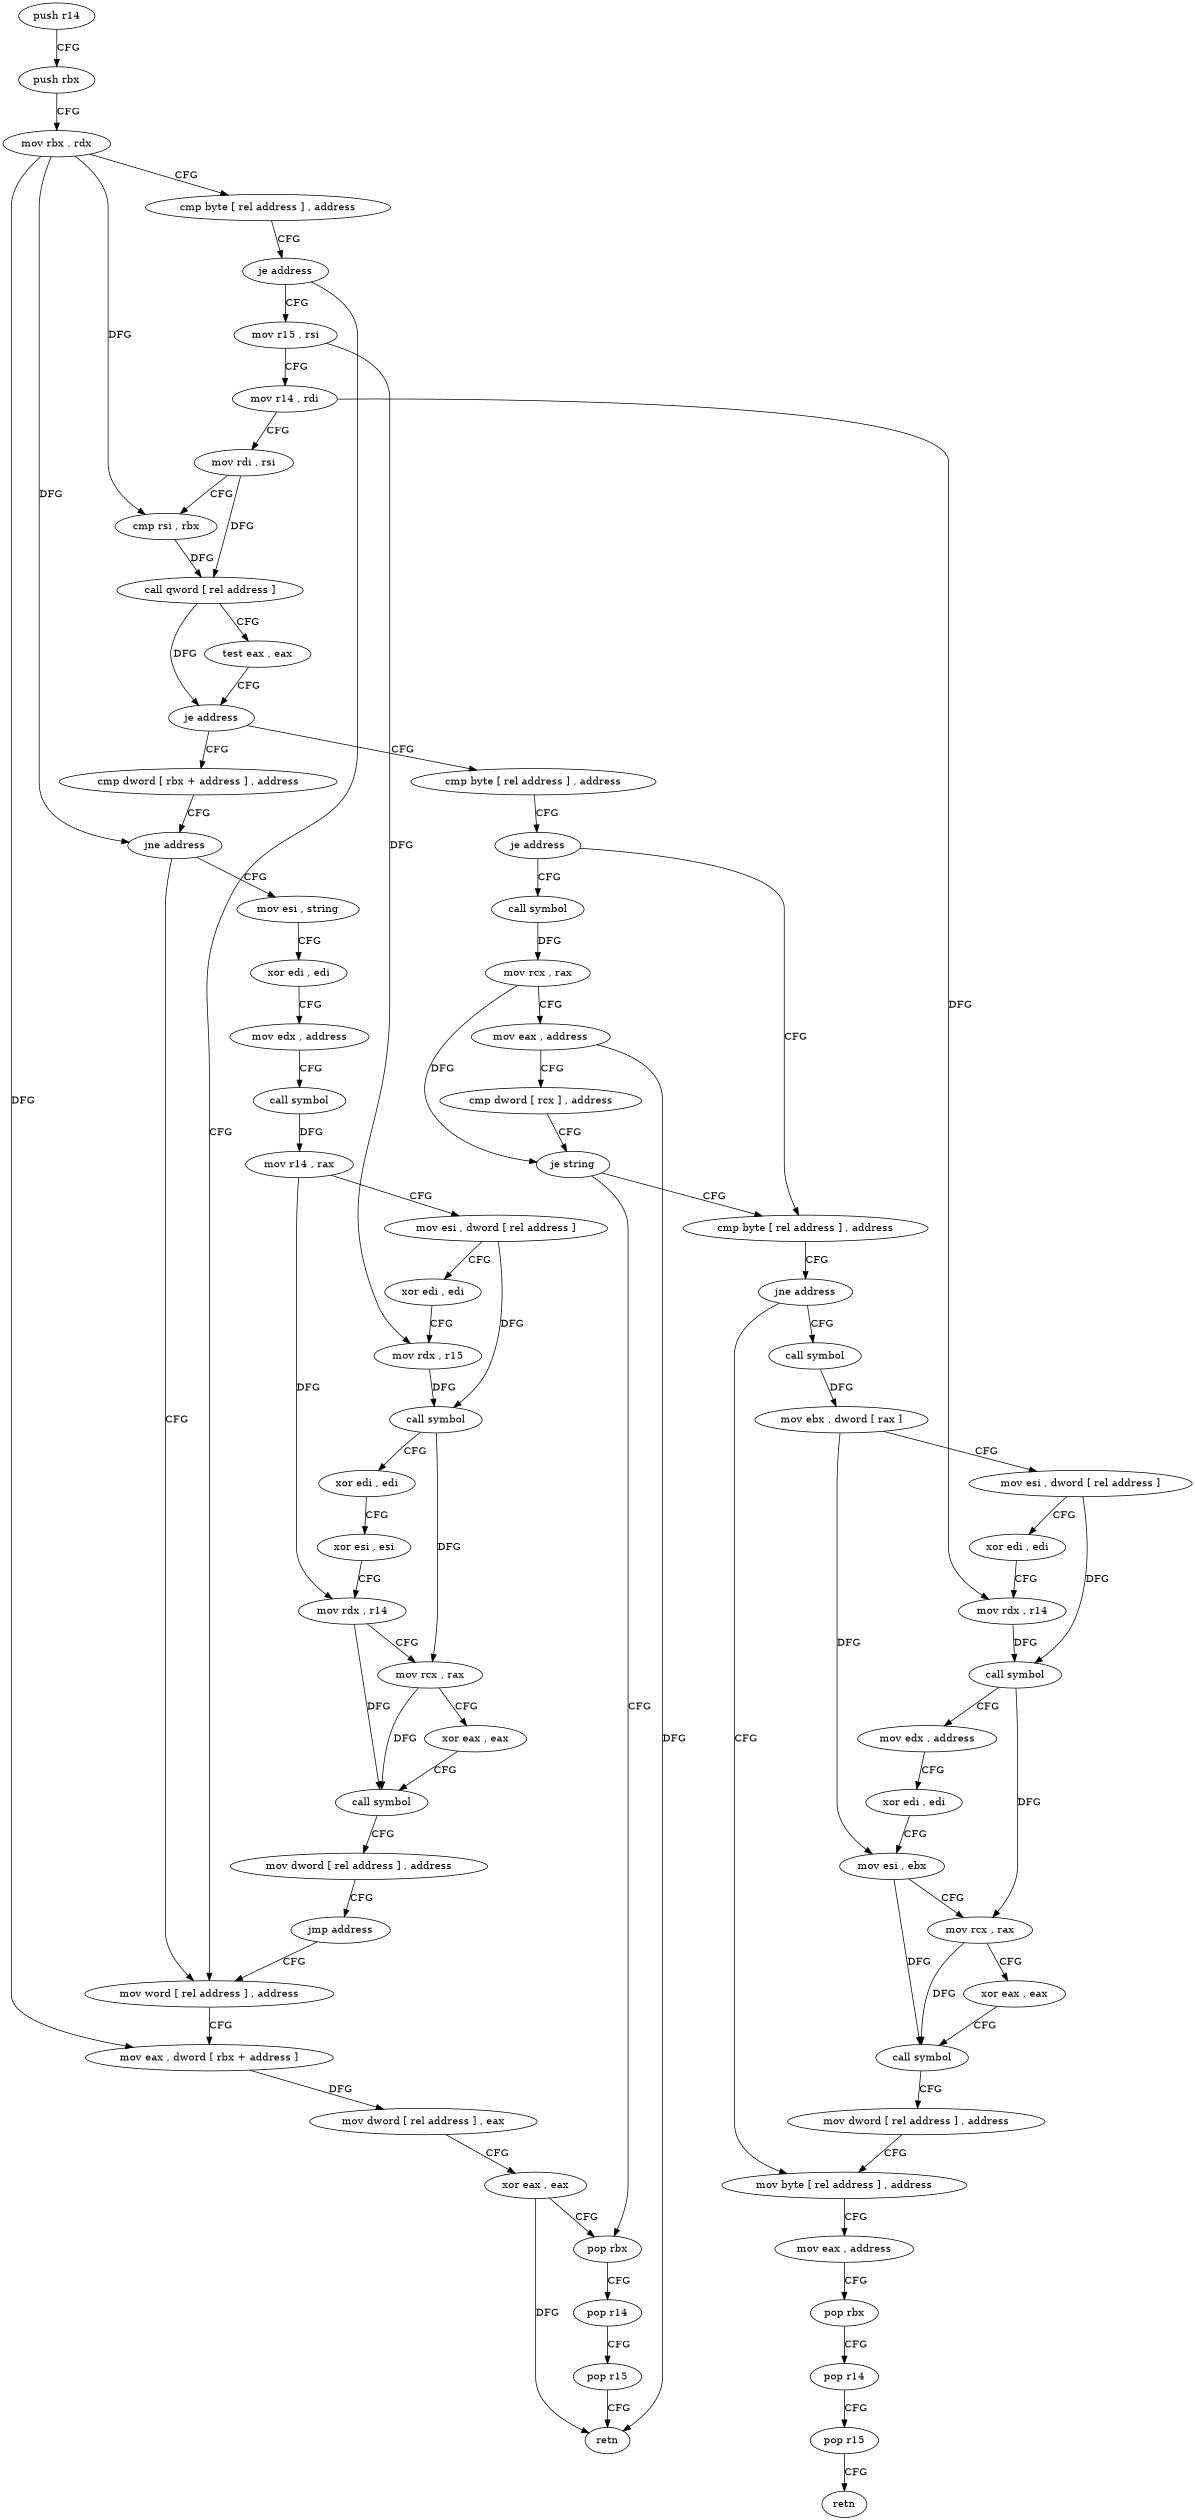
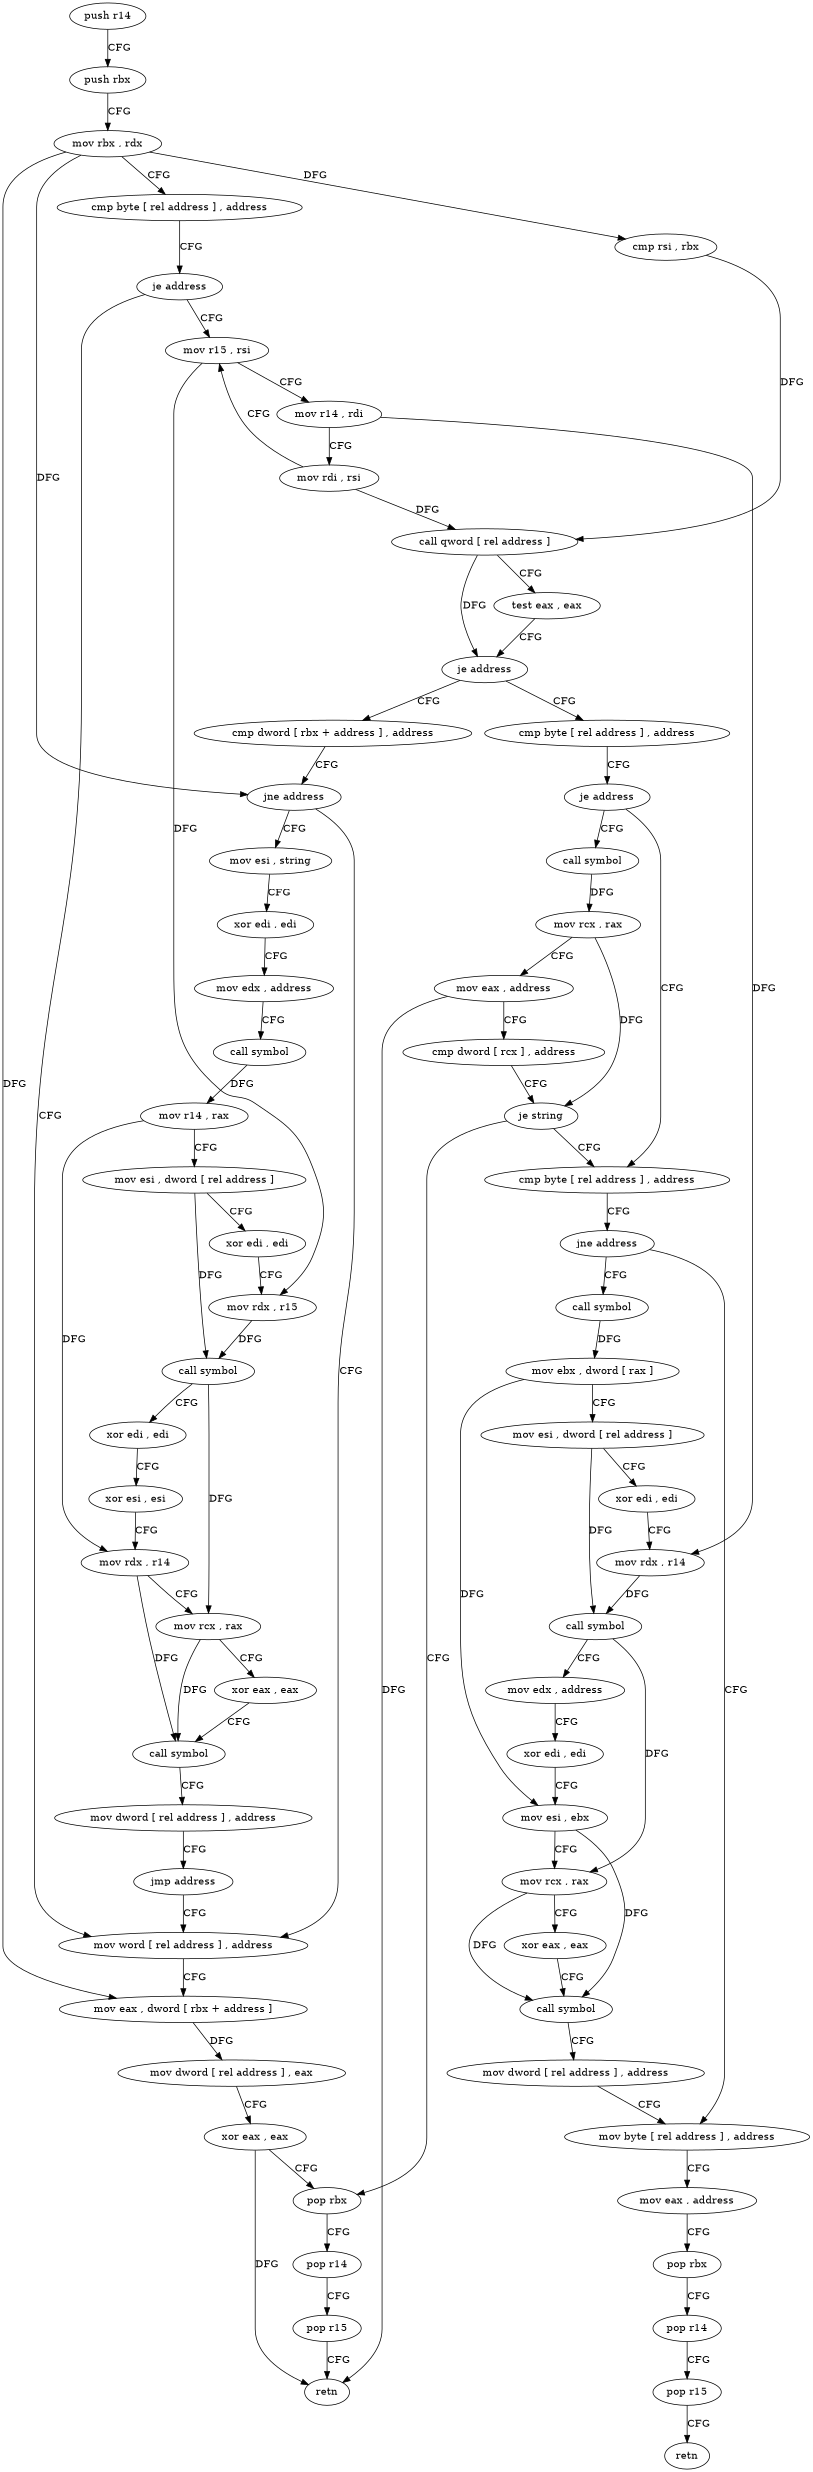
  digraph {
    n1 [label="push r14"]
    n2 [label="push rbx"]
    n3 [label="mov rbx , rdx"]
    n4 [label="cmp byte [ rel address ] , address"]
    n5 [label="cmp rsi , rbx"]
    n6 [label="mov eax , dword [ rbx + address ]"]
    n7 [label="jne address"]
    n8 [label="je address"]
    n9 [label="call qword [ rel address ]"]
    n10 [label="mov dword [ rel address ] , eax"]
    n11 [label="mov word [ rel address ] , address"]
    n12 [label="mov esi , string"]
    n13 [label="mov r15 , rsi"]
    n14 [label="mov r14 , rdi"]
    n15 [label="mov rdx , r15"]
    n16 [label="mov rdi , rsi"]
    n17 [label="mov rdx , r14"]
    n18 [label="call symbol"]
    n19 [label="call symbol"]
    n20 [label="test eax , eax"]
    n21 [label="je address"]
    n22 [label="cmp dword [ rbx + address ] , address"]
    n23 [label="cmp byte [ rel address ] , address"]
    n24 [label="je address"]
    n25 [label="cmp byte [ rel address ] , address"]
    n26 [label="call symbol"]
    n27 [label="xor eax , eax"]
    n28 [label="pop rbx"]
    n29 [label=retn]
    n30 [label="pop r14"]
    n31 [label="pop r15"]
    n32 [label="xor edi , edi"]
    n33 [label="mov edx , address"]
    n34 [label="jne address"]
    n35 [label="mov rcx , rax"]
    n36 [label="mov byte [ rel address ] , address"]
    n37 [label="call symbol"]
    n38 [label="mov eax , address"]
    n39 [label="je string"]
    n40 [label="call symbol"]
    n41 [label="mov r14 , rax"]
    n42 [label="mov esi , dword [ rel address ]"]
    n43 [label="mov rdx , r14"]
    n44 [label="xor edi , edi"]
    n45 [label="mov rcx , rax"]
    n46 [label="call symbol"]
    n47 [label="xor edi , edi"]
    n48 [label="xor esi , esi"]
    n49 [label="xor eax , eax"]
    n50 [label="mov dword [ rel address ] , address"]
    n51 [label="jmp address"]
    n52 [label="mov eax , address"]
    n53 [label="mov ebx , dword [ rax ]"]
    n54 [label="pop rbx"]
    n55 [label="mov esi , dword [ rel address ]"]
    n56 [label="mov esi , ebx"]
    n57 [label="cmp dword [ rcx ] , address"]
    n58 [label="pop r14"]
    n59 [label="pop r15"]
    n60 [label=retn]
    n61 [label="xor edi , edi"]
    n62 [label="mov rcx , rax"]
    n63 [label="call symbol"]
    n64 [label="mov edx , address"]
    n65 [label="xor edi , edi"]
    n66 [label="xor eax , eax"]
    n67 [label="mov dword [ rel address ] , address"]
    n1 -> n2 [label=CFG]
    n2 -> n3 [label=CFG]
    n3 -> n4 [label=CFG]
    n3 -> n5 [label=DFG]
    n3 -> n6 [label=DFG]
    n3 -> n7 [label=DFG]
    n4 -> n8 [label=CFG]
    n5 -> n9 [label=DFG]
    n6 -> n10 [label=DFG]
    n7 -> n11 [label=CFG]
    n7 -> n12 [label=CFG]
    n8 -> n11 [label=CFG]
    n8 -> n13 [label=CFG]
    n9 -> n20 [label=CFG]
    n9 -> n21 [label=DFG]
    n10 -> n27 [label=CFG]
    n11 -> n6 [label=CFG]
    n12 -> n32 [label=CFG]
    n13 -> n14 [label=CFG]
    n13 -> n15 [label=DFG]
    n14 -> n16 [label=CFG]
    n14 -> n17 [label=DFG]
    n15 -> n18 [label=DFG]
-   n16 -> n5 [label=CFG]
+   n16 -> n13 [label=CFG]
    n16 -> n9 [label=DFG]
    n17 -> n19 [label=DFG]
    n18 -> n45 [label=DFG]
    n18 -> n47 [label=CFG]
    n19 -> n62 [label=DFG]
    n19 -> n64 [label=CFG]
    n20 -> n21 [label=CFG]
    n21 -> n22 [label=CFG]
    n21 -> n23 [label=CFG]
    n22 -> n7 [label=CFG]
    n23 -> n24 [label=CFG]
    n24 -> n25 [label=CFG]
    n24 -> n26 [label=CFG]
    n25 -> n34 [label=CFG]
    n26 -> n35 [label=DFG]
    n27 -> n28 [label=CFG]
    n27 -> n29 [label=DFG]
    n28 -> n30 [label=CFG]
    n30 -> n31 [label=CFG]
    n31 -> n29 [label=CFG]
    n32 -> n33 [label=CFG]
    n33 -> n40 [label=CFG]
    n34 -> n36 [label=CFG]
    n34 -> n37 [label=CFG]
    n35 -> n38 [label=CFG]
    n35 -> n39 [label=DFG]
    n36 -> n52 [label=CFG]
    n37 -> n53 [label=DFG]
    n38 -> n29 [label=DFG]
    n38 -> n57 [label=CFG]
    n39 -> n25 [label=CFG]
    n39 -> n28 [label=CFG]
    n40 -> n41 [label=DFG]
    n41 -> n42 [label=CFG]
    n41 -> n43 [label=DFG]
    n42 -> n18 [label=DFG]
    n42 -> n44 [label=CFG]
    n43 -> n45 [label=CFG]
    n43 -> n46 [label=DFG]
    n44 -> n15 [label=CFG]
    n45 -> n46 [label=DFG]
    n45 -> n49 [label=CFG]
    n46 -> n50 [label=CFG]
    n47 -> n48 [label=CFG]
    n48 -> n43 [label=CFG]
    n49 -> n46 [label=CFG]
    n50 -> n51 [label=CFG]
    n51 -> n11 [label=CFG]
    n52 -> n54 [label=CFG]
    n53 -> n55 [label=CFG]
    n53 -> n56 [label=DFG]
    n54 -> n58 [label=CFG]
    n55 -> n19 [label=DFG]
    n55 -> n61 [label=CFG]
    n56 -> n62 [label=CFG]
    n56 -> n63 [label=DFG]
    n57 -> n39 [label=CFG]
    n58 -> n59 [label=CFG]
    n59 -> n60 [label=CFG]
    n61 -> n17 [label=CFG]
    n62 -> n63 [label=DFG]
    n62 -> n66 [label=CFG]
    n63 -> n67 [label=CFG]
    n64 -> n65 [label=CFG]
    n65 -> n56 [label=CFG]
    n66 -> n63 [label=CFG]
    n67 -> n36 [label=CFG]
  }
